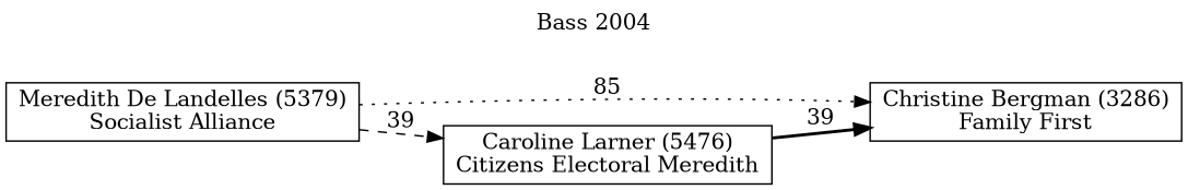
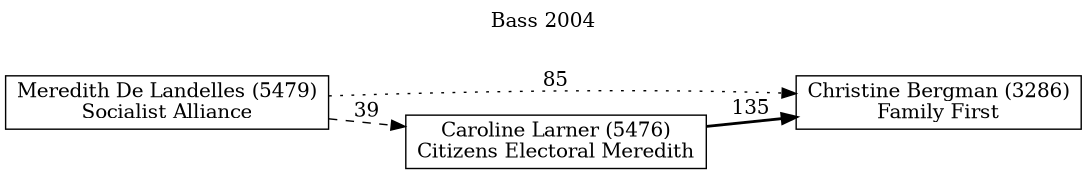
  digraph {
    label="Bass 2004"
    labelloc=t
    mclimit=10
    rankdir=LR
    node [shape=box]
    n1 [label="Christine Bergman (3286)\nFamily First"]
    n2 [label="Caroline Larner (5476)\nCitizens Electoral Meredith"]
-   n3 [label="Meredith De Landelles (5379)\nSocialist Alliance"]
-   n2 -> n1 [label=39 style=bold]
+   n3 [label="Meredith De Landelles (5479)\nSocialist Alliance"]
+   n2 -> n1 [label=135 style=bold]
    n3 -> n1 [label=85 style=dotted]
    n3 -> n2 [label=39 style=dashed]
  }
